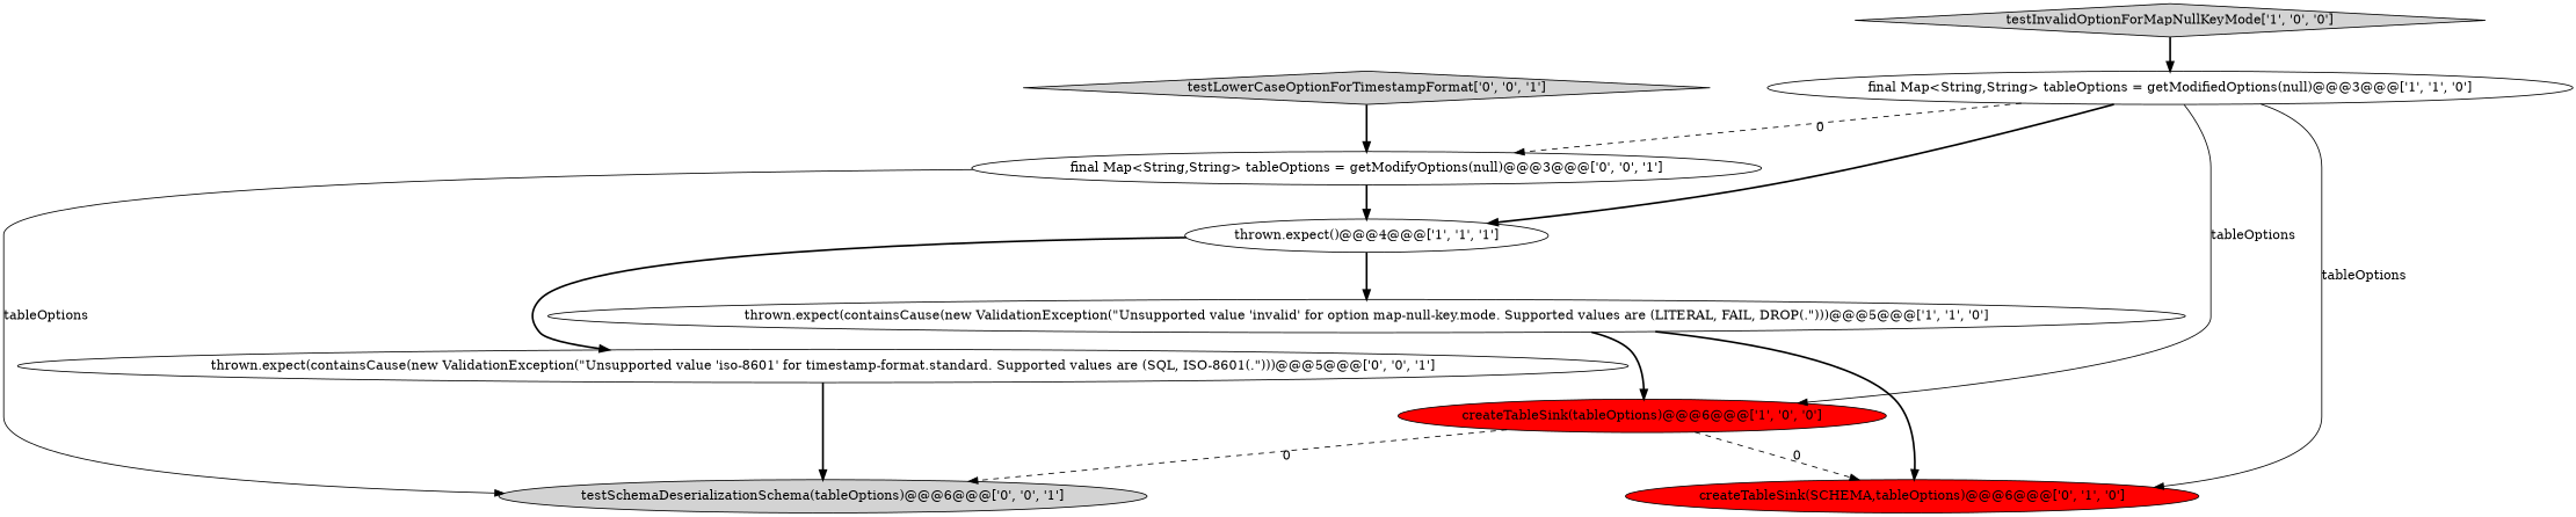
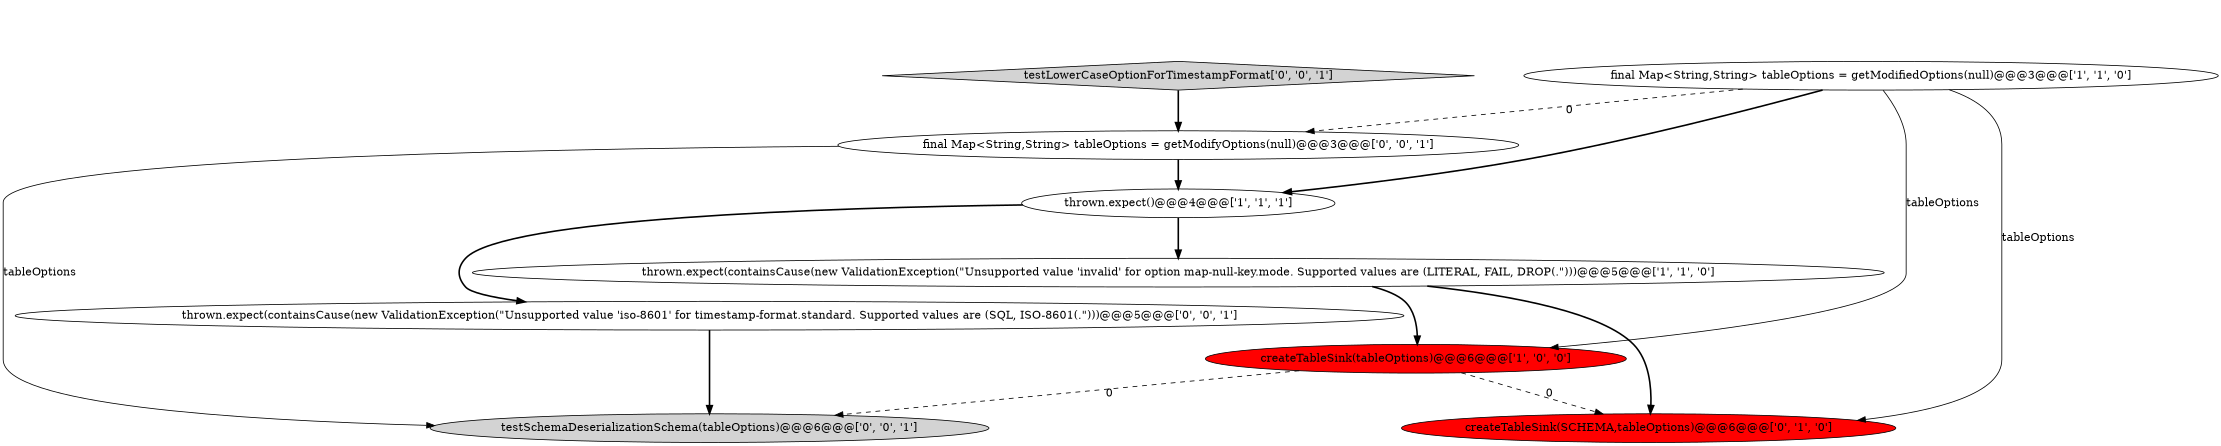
  digraph {
    node [fillcolor=white shape=ellipse style=filled]
    edge [style=bold]
    n1 [fillcolor=lightgray label="testLowerCaseOptionForTimestampFormat['0', '0', '1']" shape=diamond]
    n2 [label="final Map<String,String> tableOptions = getModifyOptions(null)@@@3@@@['0', '0', '1']"]
    n3 [label="thrown.expect()@@@4@@@['1', '1', '1']"]
    n4 [fillcolor=lightgray label="testSchemaDeserializationSchema(tableOptions)@@@6@@@['0', '0', '1']"]
    n5 [label="thrown.expect(containsCause(new ValidationException(\"Unsupported value 'invalid' for option map-null-key.mode. Supported values are (LITERAL, FAIL, DROP(.\")))@@@5@@@['1', '1', '0']"]
    n6 [label="thrown.expect(containsCause(new ValidationException(\"Unsupported value 'iso-8601' for timestamp-format.standard. Supported values are (SQL, ISO-8601(.\")))@@@5@@@['0', '0', '1']"]
    n7 [label="final Map<String,String> tableOptions = getModifiedOptions(null)@@@3@@@['1', '1', '0']"]
    n8 [fillcolor=red label="createTableSink(SCHEMA,tableOptions)@@@6@@@['0', '1', '0']"]
    n9 [fillcolor=red label="createTableSink(tableOptions)@@@6@@@['1', '0', '0']"]
-   n10 [fillcolor=lightgray label="testInvalidOptionForMapNullKeyMode['1', '0', '0']" shape=diamond]
    n1 -> n2
    n2 -> n3
    n2 -> n4 [label=tableOptions style=solid]
    n3 -> n5
    n3 -> n6
    n5 -> n8
    n5 -> n9
    n6 -> n4
    n7 -> n2 [label=0 style=dashed]
    n7 -> n3
    n7 -> n8 [label=tableOptions style=solid]
    n7 -> n9 [label=tableOptions style=solid]
    n9 -> n4 [label=0 style=dashed]
    n9 -> n8 [label=0 style=dashed]
-   n10 -> n7
  }
